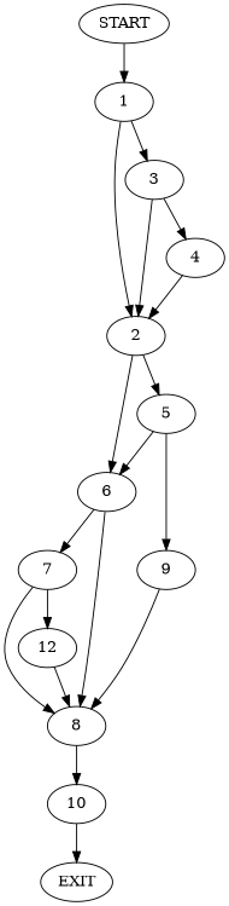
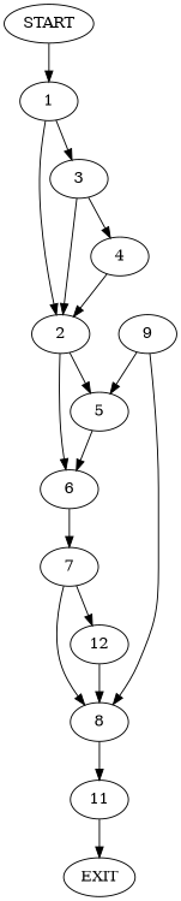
  digraph {
    n1 [label=START]
    1
    2
    3
    n5 [label=EXIT]
    5
    6
    4
    9
    7
    8
    12
-   11 [label=10]
+   11
    n1 -> 1
    1 -> 2
    1 -> 3
    2 -> 5
    2 -> 6
    3 -> 2
    3 -> 4
    5 -> 6
-   5 -> 9
+   9 -> 5
    6 -> 7
-   6 -> 8
    4 -> 2
    9 -> 8
    7 -> 8
    7 -> 12
    8 -> 11
    12 -> 8
    11 -> n5
  }
